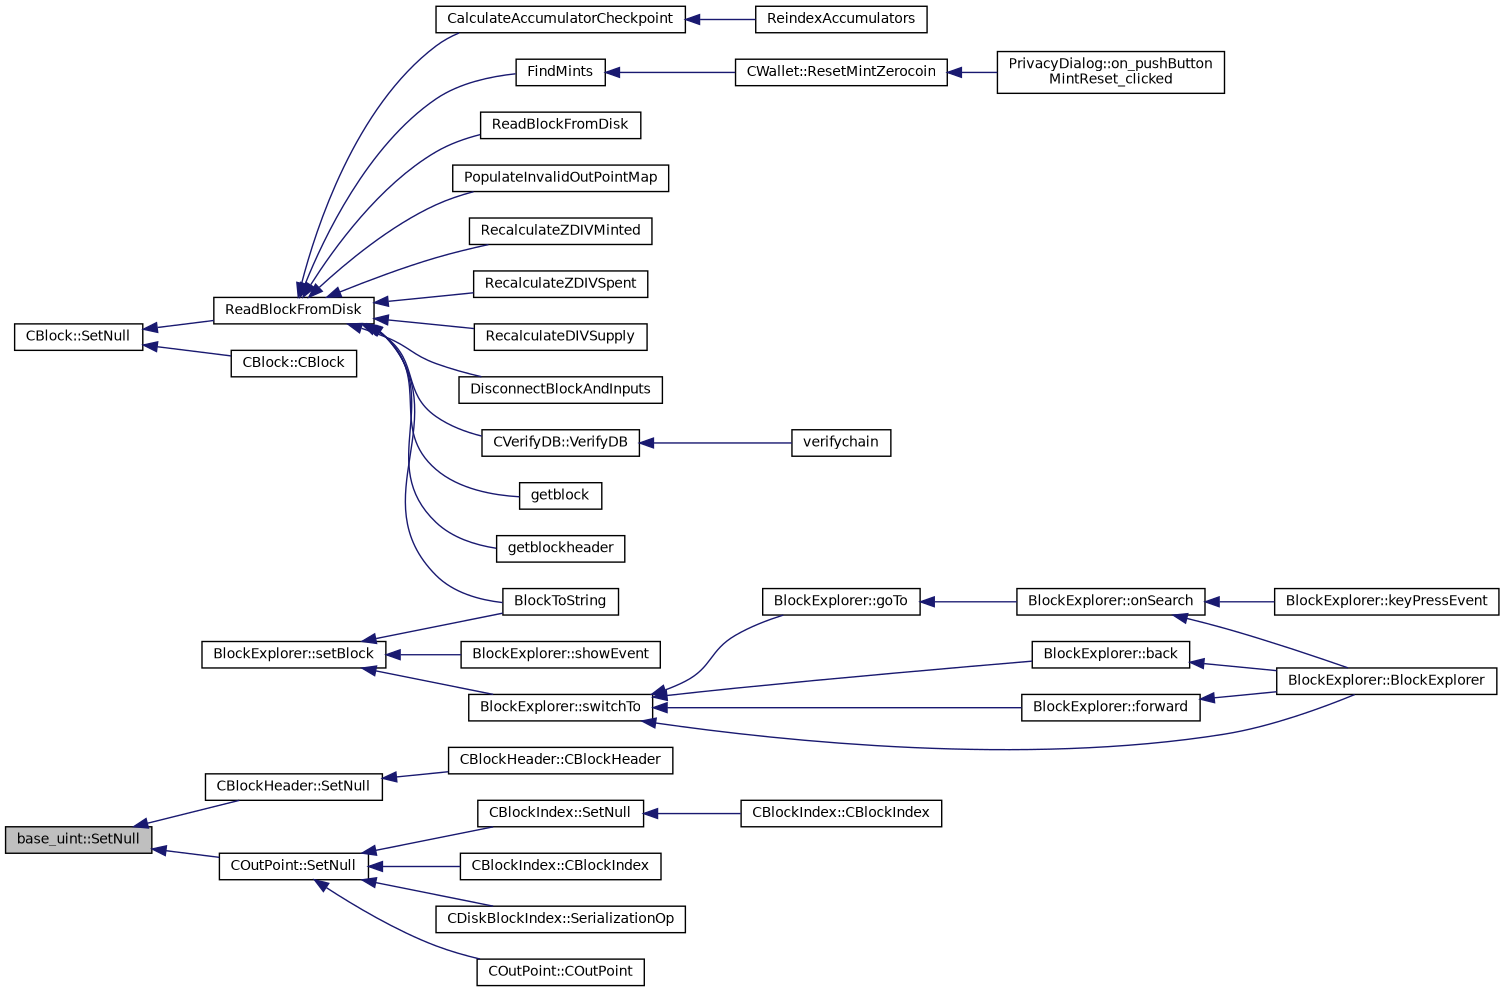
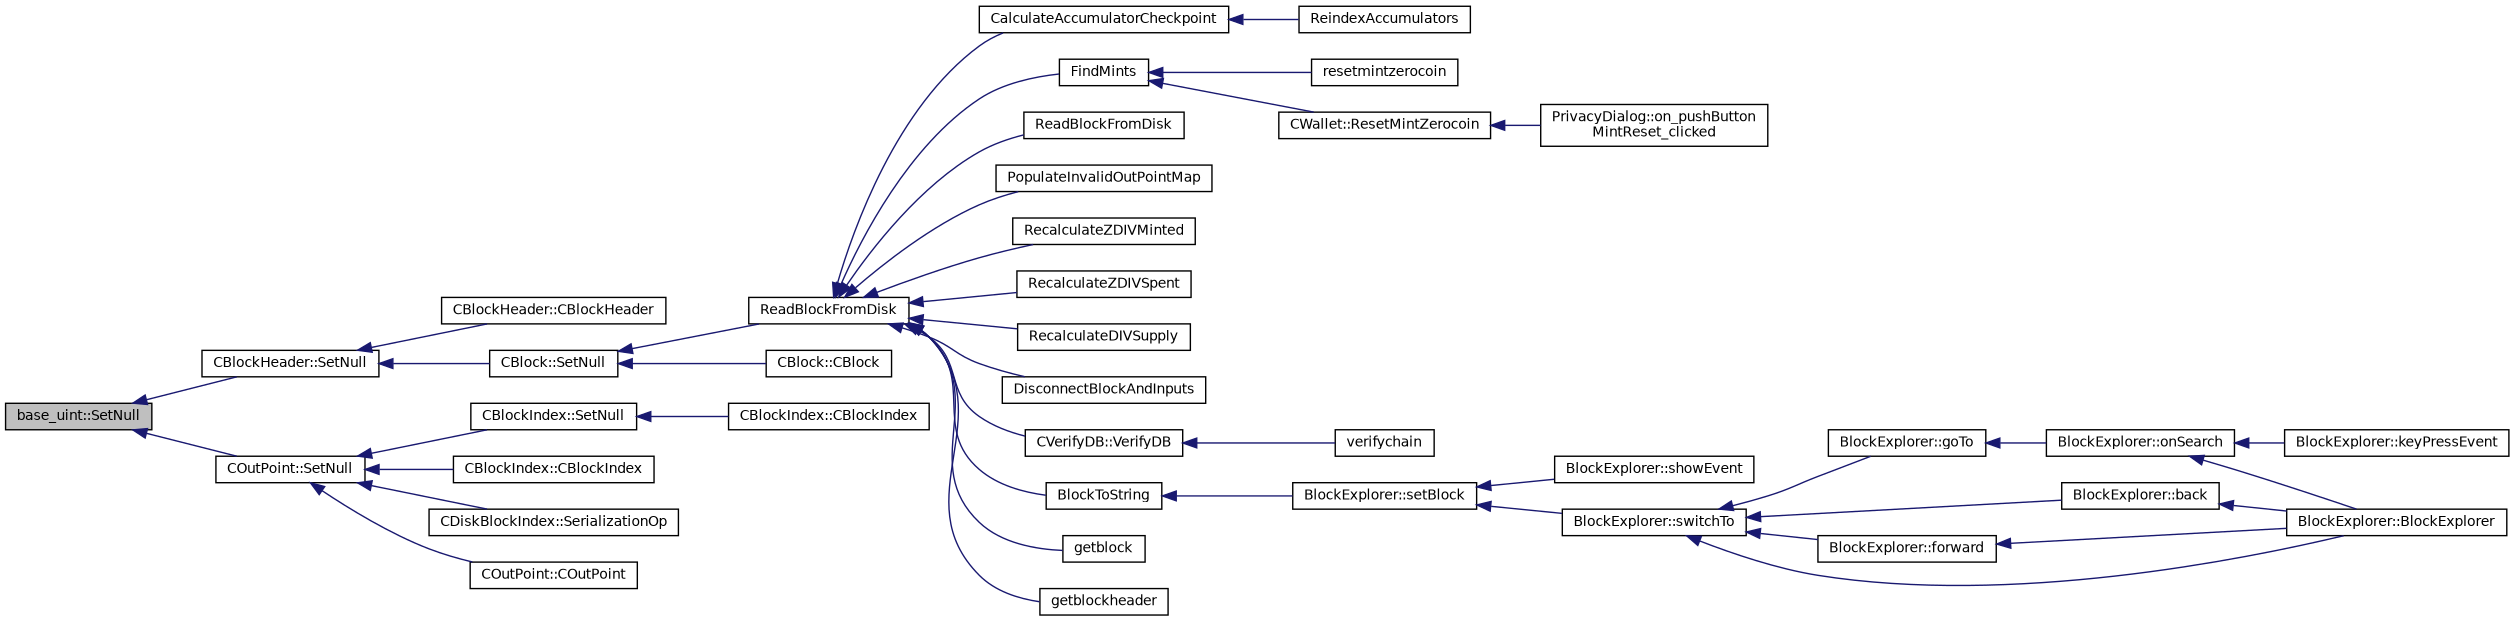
  digraph {
    rankdir=LR
    node [color=black fillcolor=white fontname=Helvetica fontsize=10 shape=record style=filled]
    edge [color=midnightblue dir=back fontname=Helvetica fontsize=10 labelfontname=Helvetica labelfontsize=10 style=solid]
    n1 [fillcolor=grey75 fontcolor=black height=0.2 label="base_uint::SetNull" width=0.4]
    n2 [height=0.2 label="CBlockHeader::SetNull" width=0.4]
    n3 [height=0.2 label="COutPoint::SetNull" width=0.4]
    n4 [height=0.2 label="CBlockHeader::CBlockHeader" width=0.4]
    n5 [height=0.2 label="CBlock::SetNull" width=0.4]
    n6 [height=0.2 label="CBlockIndex::SetNull" width=0.4]
    n7 [height=0.2 label="CBlockIndex::CBlockIndex" width=0.4]
    n8 [height=0.2 label="CDiskBlockIndex::SerializationOp" width=0.4]
    n9 [height=0.2 label="COutPoint::COutPoint" width=0.4]
    n10 [height=0.2 label=ReadBlockFromDisk width=0.4]
    n11 [height=0.2 label="CBlock::CBlock" width=0.4]
    n12 [height=0.2 label=CalculateAccumulatorCheckpoint width=0.4]
    n13 [height=0.2 label=FindMints width=0.4]
    n14 [height=0.2 label=ReadBlockFromDisk width=0.4]
    n15 [height=0.2 label=PopulateInvalidOutPointMap width=0.4]
    n16 [height=0.2 label=RecalculateZDIVMinted width=0.4]
    n17 [height=0.2 label=RecalculateZDIVSpent width=0.4]
    n18 [height=0.2 label=RecalculateDIVSupply width=0.4]
    n19 [height=0.2 label=DisconnectBlockAndInputs width=0.4]
    n20 [height=0.2 label="CVerifyDB::VerifyDB" width=0.4]
    n21 [height=0.2 label=BlockToString width=0.4]
    n22 [height=0.2 label=getblock width=0.4]
    n23 [height=0.2 label=getblockheader width=0.4]
    n24 [height=0.2 label=ReindexAccumulators width=0.4]
+   n25 [height=0.2 label=resetmintzerocoin width=0.4]
    n26 [height=0.2 label="CWallet::ResetMintZerocoin" width=0.4]
    n27 [height=0.2 label=verifychain width=0.4]
    n28 [height=0.2 label="BlockExplorer::setBlock" width=0.4]
    n29 [height=0.2 label="PrivacyDialog::on_pushButton\lMintReset_clicked" width=0.4]
    n30 [height=0.2 label="BlockExplorer::showEvent" width=0.4]
    n31 [height=0.2 label="BlockExplorer::switchTo" width=0.4]
    n32 [height=0.2 label="BlockExplorer::goTo" width=0.4]
    n33 [height=0.2 label="BlockExplorer::back" width=0.4]
    n34 [height=0.2 label="BlockExplorer::forward" width=0.4]
    n35 [height=0.2 label="BlockExplorer::BlockExplorer" width=0.4]
    n36 [height=0.2 label="BlockExplorer::onSearch" width=0.4]
    n37 [height=0.2 label="BlockExplorer::keyPressEvent" width=0.4]
    n38 [height=0.2 label="CBlockIndex::CBlockIndex" width=0.4]
    n1 -> n2
    n1 -> n3
    n2 -> n4
+   n2 -> n5
    n3 -> n6
    n3 -> n7
    n3 -> n8
    n3 -> n9
    n5 -> n10
    n5 -> n11
    n6 -> n38
    n10 -> n12
    n10 -> n13
    n10 -> n14
    n10 -> n15
    n10 -> n16
    n10 -> n17
    n10 -> n18
    n10 -> n19
    n10 -> n20
    n10 -> n21
    n10 -> n22
    n10 -> n23
    n12 -> n24
+   n13 -> n25
    n13 -> n26
    n20 -> n27
-   n28 -> n21
+   n21 -> n28
    n26 -> n29
    n28 -> n30
    n28 -> n31
    n31 -> n32
    n31 -> n33
    n31 -> n34
    n31 -> n35
    n32 -> n36
    n33 -> n35
    n34 -> n35
    n36 -> n35
    n36 -> n37
  }
